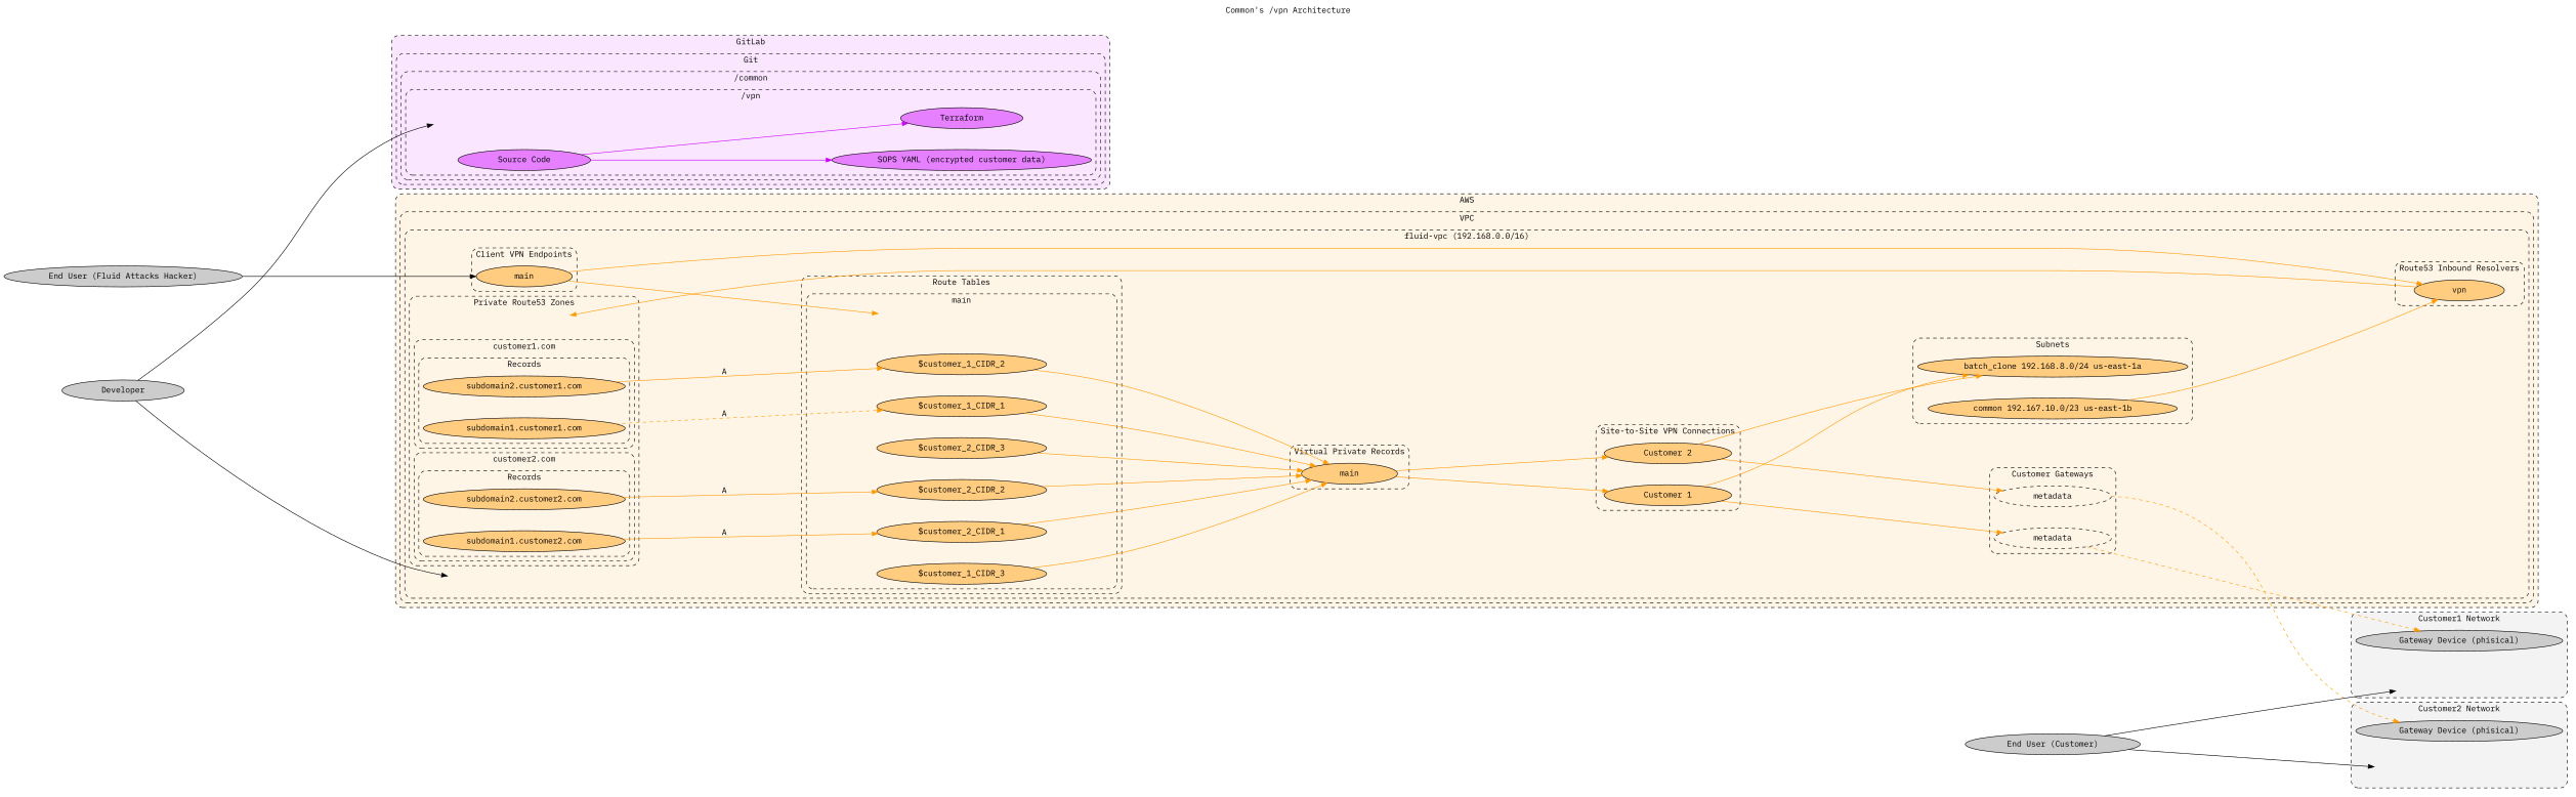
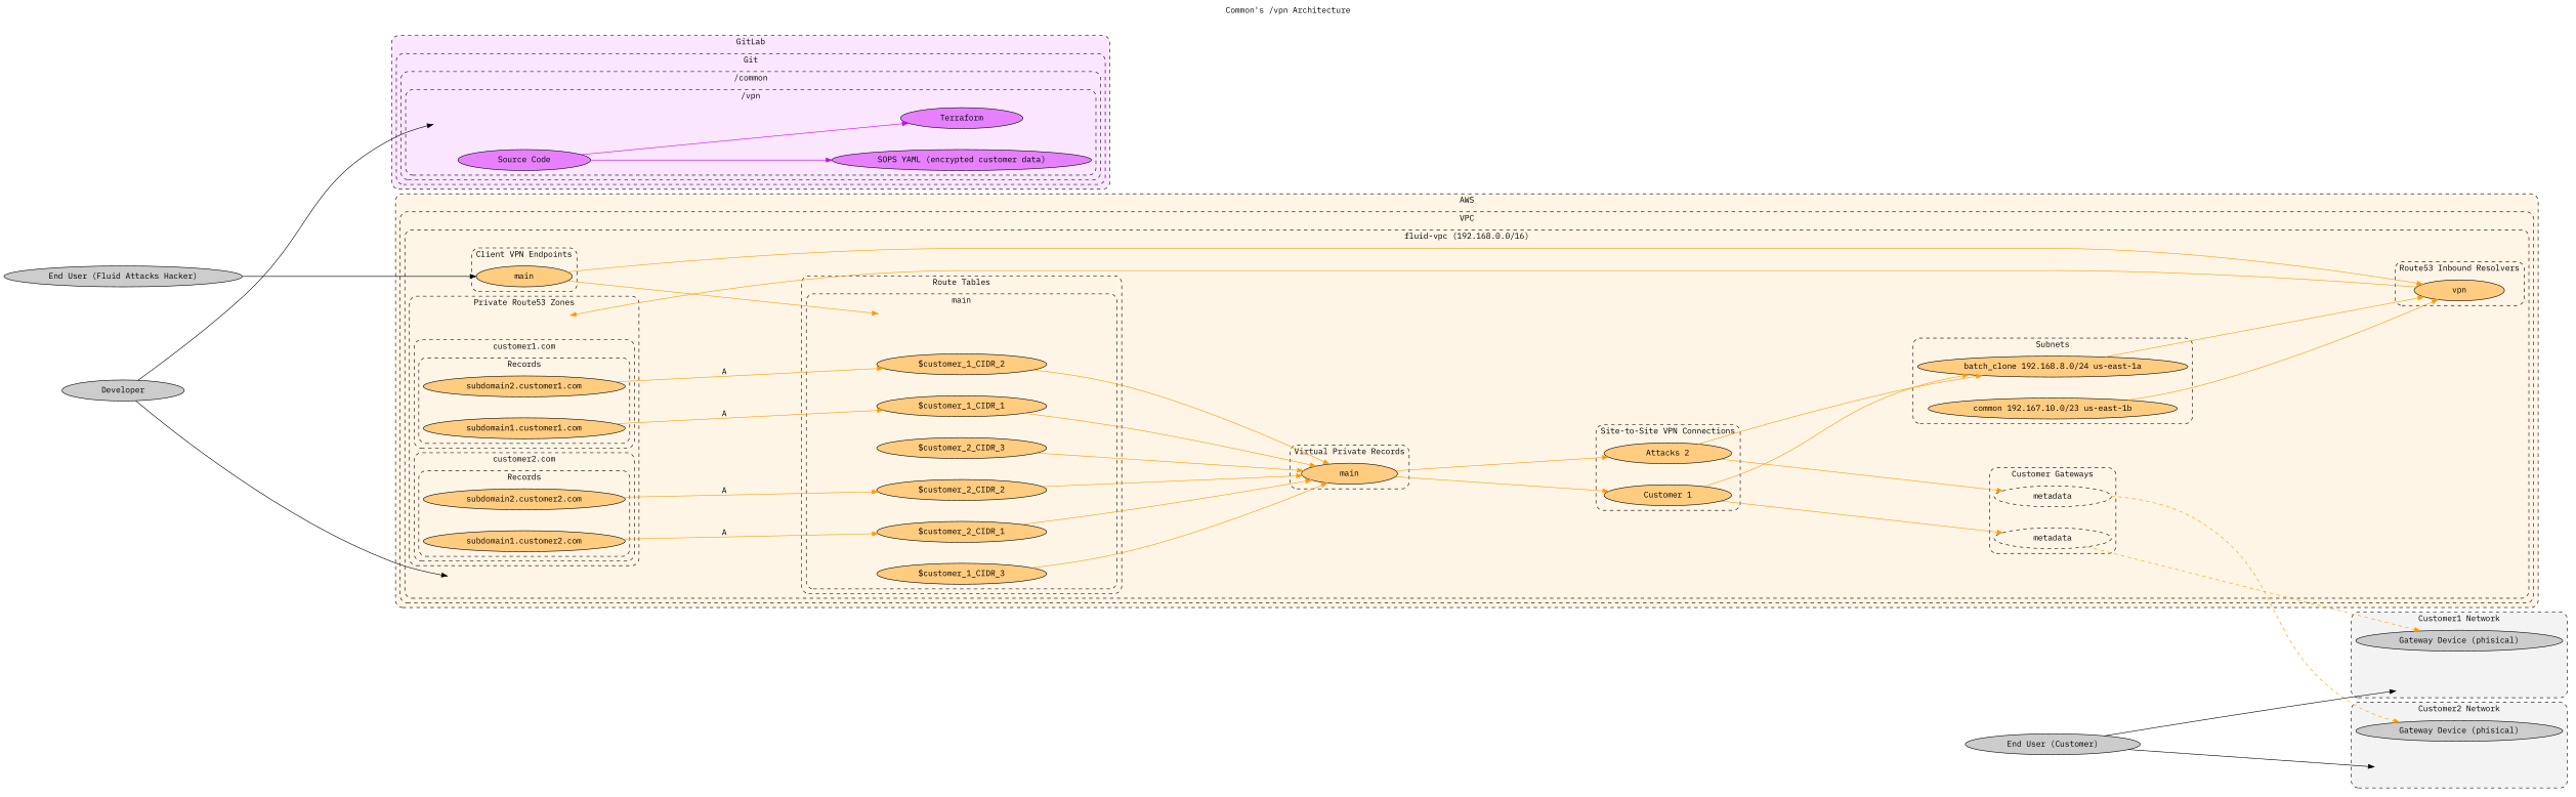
  digraph {
    compound=true
    fontname="IBM Plex Mono"
    label="Common's /vpn Architecture"
    labelloc=t
    nodesep=0.5
    rankdir=LR
    ranksep=4.0
    style="dashed,rounded"
    node [fillcolor="0.1 0.5 1.0" fontname="IBM Plex Mono" margin="0.8,0.0" style=filled]
    edge [color="0.1 1.0 1.0" fontname="IBM Plex Mono"]
    n1 [label=main]
    n2 [label=vpn]
    n3 [label="subdomain1.customer1.com"]
    n4 [label="subdomain2.customer1.com"]
    n5 [label="subdomain1.customer2.com"]
    n6 [label="subdomain2.customer2.com"]
    cluster_aws_route53_zones [style=invis]
    n8 [label=metadata style=dashed]
    n9 [label=metadata style=dashed]
    cluster_aws_vpc_fluid_vpc_route_tables_main [style=invis]
    n11 [label="$customer_1_CIDR_1"]
    n12 [label="$customer_1_CIDR_2"]
    n13 [label="$customer_1_CIDR_3"]
    n14 [label="$customer_2_CIDR_1"]
    n15 [label="$customer_2_CIDR_2"]
    n16 [label="$customer_2_CIDR_3"]
    n17 [label="Customer 1"]
-   n18 [label="Customer 2"]
+   n18 [label="Attacks 2"]
    n19 [label="batch_clone 192.168.8.0/24 us-east-1a"]
    n20 [label="common 192.167.10.0/23 us-east-1b"]
    n21 [label=main]
    cluster_aws_vpc_fluid_vpc [style=invis]
    cluster_customer1_network [fillcolor="0.0 0.0 0.8" style=invis]
    n24 [fillcolor="0.0 0.0 0.8" label="Gateway Device (phisical)"]
    cluster_customer2_network [fillcolor="0.0 0.0 0.8" style=invis]
    n26 [fillcolor="0.0 0.0 0.8" label="Gateway Device (phisical)"]
    cluster_gitlab_git_common_vpn [fillcolor="0.8 0.5 1.0" style=invis]
    n28 [fillcolor="0.8 0.5 1.0" label="Source Code"]
    n29 [fillcolor="0.8 0.5 1.0" label="SOPS YAML (encrypted customer data)"]
    n30 [fillcolor="0.8 0.5 1.0" label=Terraform]
    n31 [fillcolor="0.0 0.0 0.8" label=Developer]
    n32 [fillcolor="0.0 0.0 0.8" label="End User (Customer)"]
    n33 [fillcolor="0.0 0.0 0.8" label="End User (Fluid Attacks Hacker)"]
    subgraph cluster_1 {
      bgcolor="0.1 0.1 1.0"
      label=AWS
      subgraph cluster_2 {
        bgcolor="0.1 0.1 1.0"
        label=VPC
        subgraph cluster_3 {
          bgcolor="0.1 0.1 1.0"
          label="fluid-vpc (192.168.0.0/16)"
          cluster_aws_vpc_fluid_vpc
          subgraph cluster_4 {
            bgcolor="0.1 0.1 1.0"
            label="Client VPN Endpoints"
            n1
          }
          subgraph cluster_5 {
            bgcolor="0.1 0.1 1.0"
            label="Route53 Inbound Resolvers"
            n2
          }
          subgraph cluster_6 {
            bgcolor="0.1 0.1 1.0"
            label="Private Route53 Zones"
            cluster_aws_route53_zones
            subgraph cluster_7 {
              bgcolor="0.1 0.1 1.0"
              label="customer1.com"
              subgraph cluster_8 {
                bgcolor="0.1 0.1 1.0"
                label=Records
                n3
                n4
              }
            }
            subgraph cluster_9 {
              bgcolor="0.1 0.1 1.0"
              label="customer2.com"
              subgraph cluster_10 {
                bgcolor="0.1 0.1 1.0"
                label=Records
                n5
                n6
              }
            }
          }
          subgraph cluster_11 {
            bgcolor="0.1 0.1 1.0"
            label="Customer Gateways"
            n8
            n9
          }
          subgraph cluster_12 {
            bgcolor="0.1 0.1 1.0"
            label="Route Tables"
            subgraph cluster_13 {
              bgcolor="0.1 0.1 1.0"
              label=main
              cluster_aws_vpc_fluid_vpc_route_tables_main
              n11
              n12
              n13
              n14
              n15
              n16
            }
          }
          subgraph cluster_14 {
            bgcolor="0.1 0.1 1.0"
            label="Site-to-Site VPN Connections"
            n17
            n18
          }
          subgraph cluster_15 {
            bgcolor="0.1 0.1 1.0"
            label=Subnets
            n19
            n20
          }
          subgraph cluster_16 {
            bgcolor="0.1 0.1 1.0"
            label="Virtual Private Records"
            n21
          }
        }
      }
    }
    subgraph cluster_17 {
      bgcolor="0.0 0.0 0.95"
      label="Customer1 Network"
      cluster_customer1_network
      n24
    }
    subgraph cluster_18 {
      bgcolor="0.0 0.0 0.95"
      label="Customer2 Network"
      cluster_customer2_network
      n26
    }
    subgraph cluster_19 {
      bgcolor="0.8 0.1 1.0"
      label=GitLab
      subgraph cluster_20 {
        bgcolor="0.8 0.1 1.0"
        label=Git
        subgraph cluster_21 {
          bgcolor="0.8 0.1 1.0"
          label="/common"
          subgraph cluster_22 {
            bgcolor="0.8 0.1 1.0"
            label="/vpn"
            cluster_gitlab_git_common_vpn
            n28
            n29
            n30
          }
        }
      }
    }
    n1 -> n2
    n1 -> cluster_aws_vpc_fluid_vpc_route_tables_main
    n2 -> cluster_aws_route53_zones
-   n3 -> n11 [label=A style=dashed]
+   n3 -> n11 [label=A]
    n4 -> n12 [label=A]
    n5 -> n14 [label=A]
    n6 -> n15 [label=A]
    n8 -> n24 [style=dashed]
    n9 -> n26 [style=dashed]
    n11 -> n21
    n12 -> n21
    n13 -> n21
    n14 -> n21
    n15 -> n21
    n16 -> n21
    n17 -> n8
    n17 -> n19
    n18 -> n9
    n18 -> n19
+   n19 -> n2
    n20 -> n2
    n21 -> n17
    n21 -> n18
    n28 -> n29 [color="0.8 1.0 1.0"]
    n28 -> n30 [color="0.8 1.0 1.0"]
    n31 -> cluster_aws_vpc_fluid_vpc [color="0.0 0.0 0.0"]
    n31 -> cluster_gitlab_git_common_vpn [color="0.0 0.0 0.0"]
    n32 -> cluster_customer1_network [color="0.0 0.0 0.0"]
    n32 -> cluster_customer2_network [color="0.0 0.0 0.0"]
    n33 -> n1 [color="0.0 0.0 0.0"]
  }
